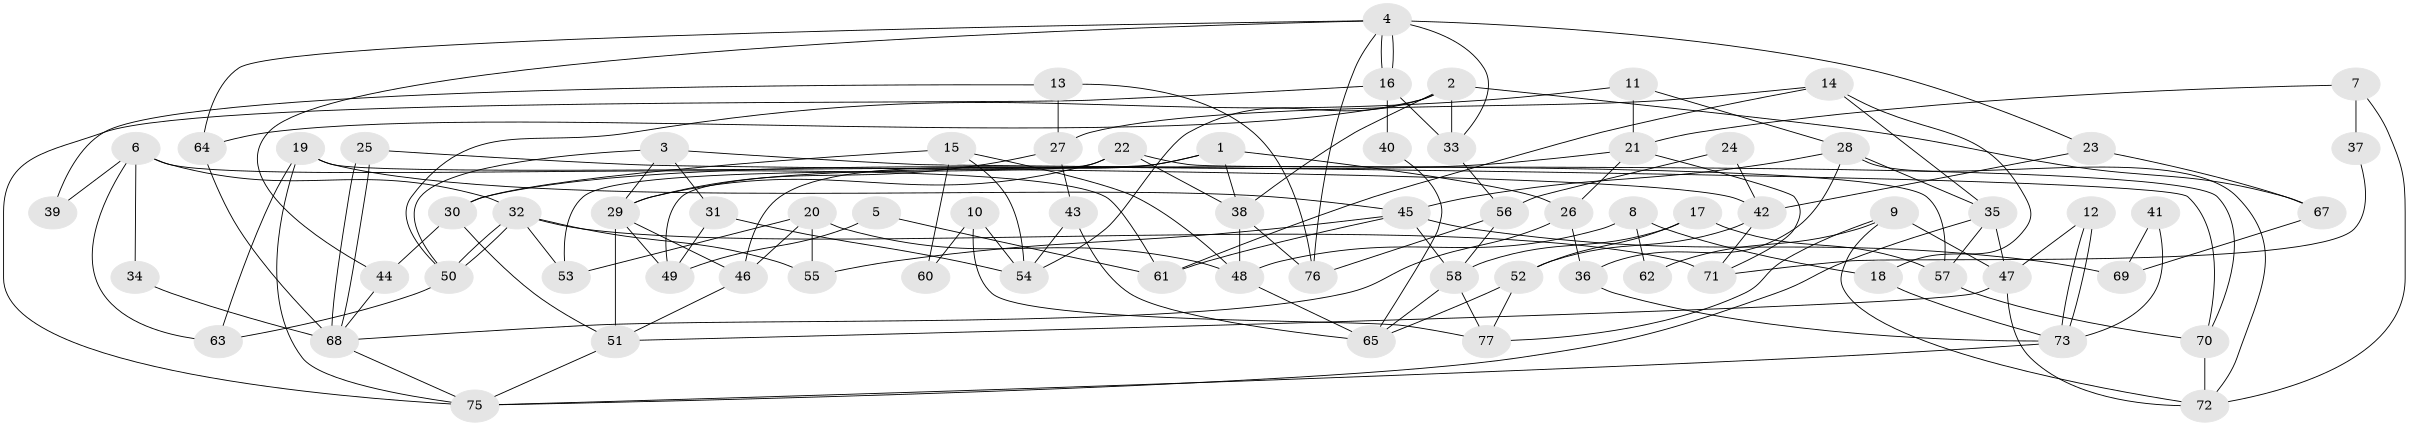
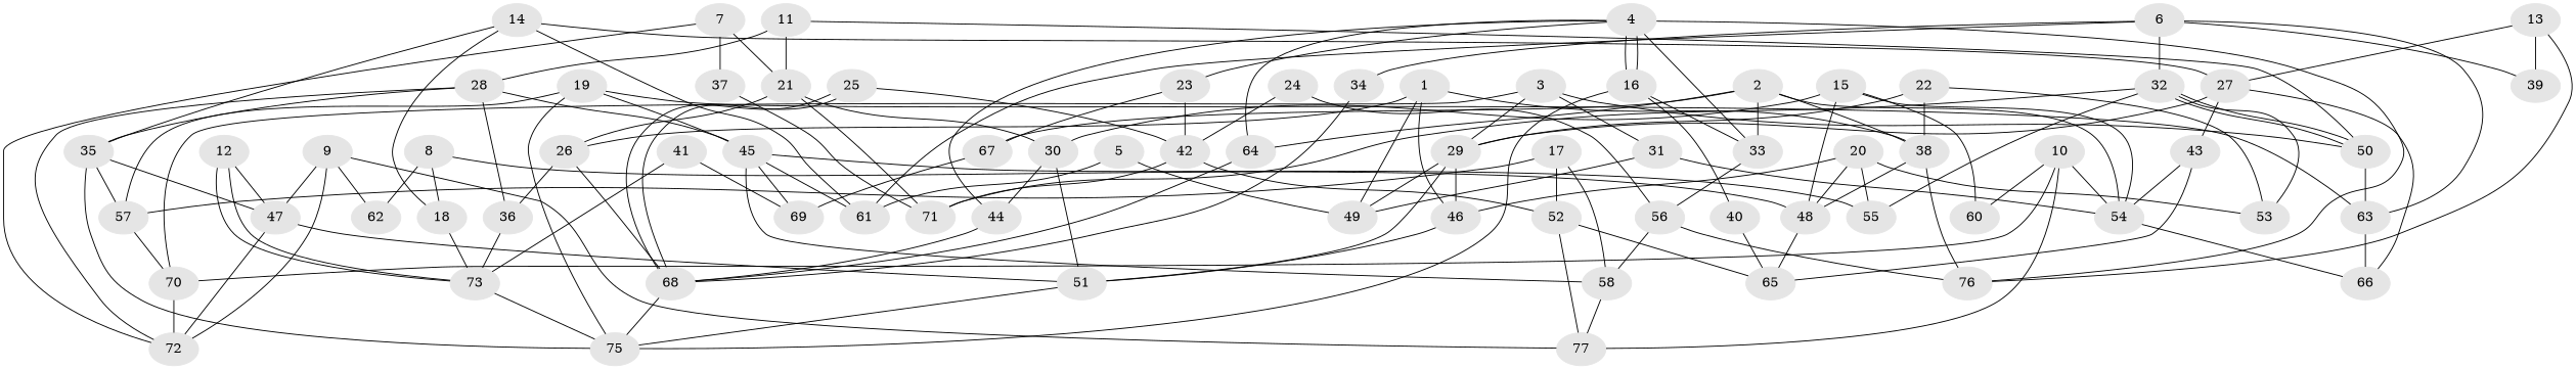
  graph {
    node [color=gray90 style=filled]
    1
    26
    38
    46
    49
    68
    36
    76
    48
    51
    2
    33
    54
    64
    67
    56
+   66
    69
    3
    29
    31
    50
    70
    63
    72
    4
    16
    23
    44
    40
    75
    42
    5
    61
    6
    32
    34
    39
    53
    55
    71
    7
    21
    37
    30
    8
    18
    62
    73
    65
    9
    47
    n53 [label=77]
    10
    60
    11
    28
    35
    45
    12
    13
    27
    43
    14
    57
    15
    17
    52
    58
    19
    20
    22
    24
    25
    41
    1 -- 26
    1 -- 38
    1 -- 46
    1 -- 49
    26 -- 68
    26 -- 36
    38 -- 76
    38 -- 48
    46 -- 51
    68 -- 75
    36 -- 73
    48 -- 65
    51 -- 75
    2 -- 38
    2 -- 33
    2 -- 54
    2 -- 64
    2 -- 67
    33 -- 56
+   54 -- 66
    64 -- 68
    67 -- 69
    56 -- 76
    56 -- 58
    3 -- 29
    3 -- 31
    3 -- 50
    3 -- 70
    29 -- 46
    29 -- 49
    29 -- 51
    31 -- 49
    31 -- 54
    50 -- 63
    70 -- 72
+   63 -- 66
    4 -- 76
    4 -- 33
    4 -- 64
    4 -- 16
    4 -- 16
    4 -- 23
    4 -- 44
    16 -- 33
    16 -- 40
    16 -- 75
    23 -- 67
    23 -- 42
    44 -- 68
    40 -- 65
    42 -- 71
    42 -- 52
    5 -- 49
    5 -- 61
    6 -- 63
    6 -- 61
    6 -- 32
    6 -- 34
    6 -- 39
    32 -- 50
    32 -- 50
    32 -- 53
    32 -- 55
    32 -- 71
    34 -- 68
    7 -- 72
    7 -- 21
    7 -- 37
    21 -- 26
    21 -- 71
    21 -- 30
    37 -- 71
    30 -- 51
    30 -- 44
    8 -- 48
    8 -- 18
    8 -- 62
    18 -- 73
    73 -- 75
    9 -- 72
    9 -- 62
    9 -- 47
    9 -- n53
    47 -- 51
    47 -- 72
    10 -- 54
    10 -- n53
    10 -- 60
    11 -- 50
    11 -- 21
    11 -- 28
    28 -- 36
    28 -- 72
    28 -- 35
    28 -- 45
    35 -- 75
    35 -- 47
    35 -- 57
    45 -- 69
    45 -- 61
    45 -- 55
    45 -- 58
    12 -- 73
    12 -- 73
    12 -- 47
    13 -- 76
    13 -- 39
    13 -- 27
+   27 -- 66
    27 -- 29
    27 -- 43
    43 -- 54
    43 -- 65
    14 -- 61
    14 -- 18
    14 -- 35
    14 -- 27
    57 -- 70
    15 -- 48
    15 -- 54
    15 -- 30
    15 -- 60
    17 -- 57
    17 -- 52
    17 -- 58
    52 -- 65
    52 -- n53
-   58 -- 65
    58 -- n53
    19 -- 63
    19 -- 75
    19 -- 45
    19 -- 57
    20 -- 46
    20 -- 48
    20 -- 53
    20 -- 55
    22 -- 38
    22 -- 29
-   22 -- 70
+   10 -- 70
    22 -- 53
    24 -- 56
    24 -- 42
    25 -- 68
    25 -- 68
    25 -- 42
    41 -- 69
    41 -- 73
  }
